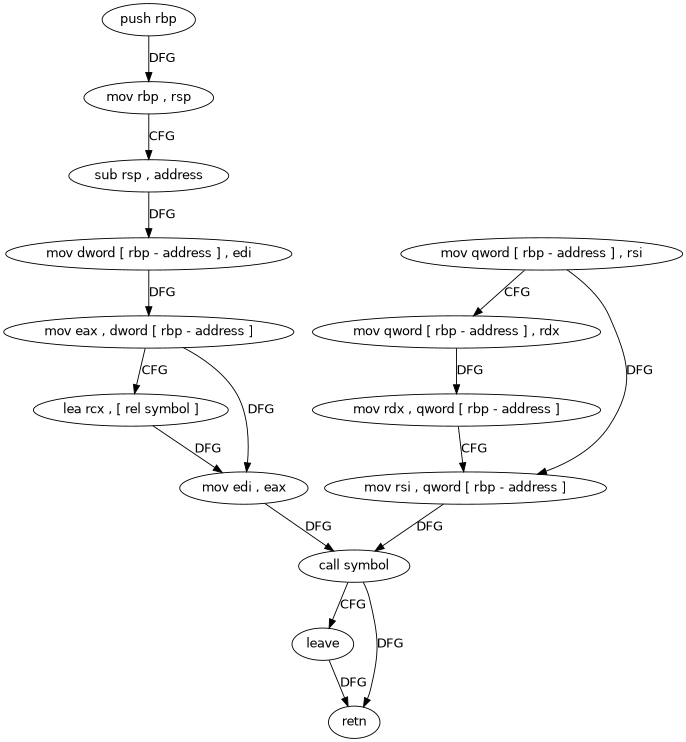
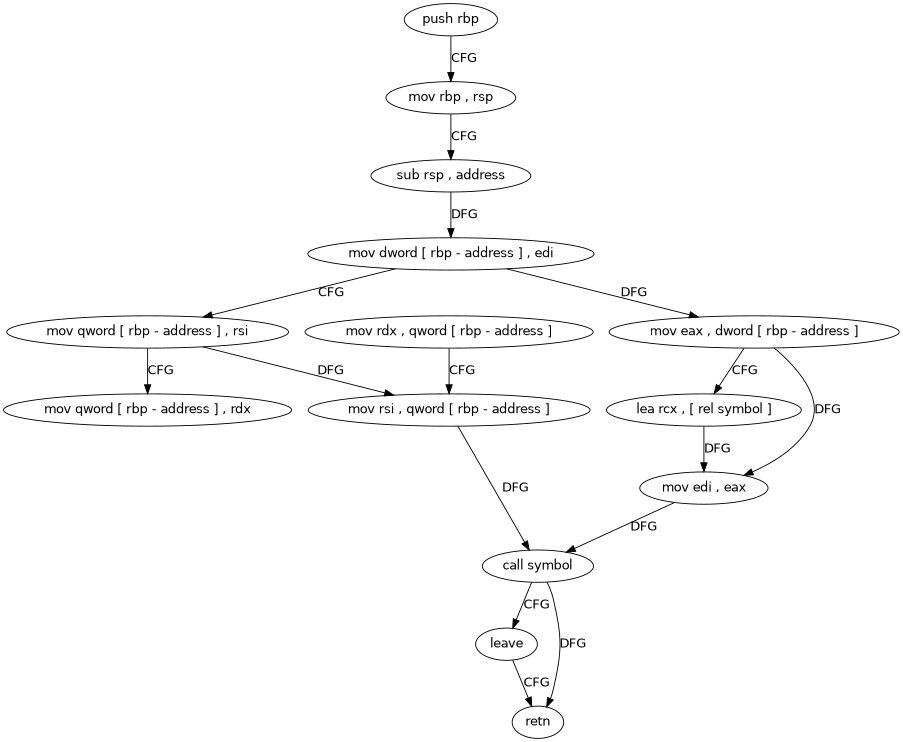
  digraph {
    fontname="DejaVu Sans"
    node [fontname="DejaVu Sans"]
    edge [fontname="DejaVu Sans"]
    n1 [label="push rbp"]
    n2 [label="mov rbp , rsp"]
    n3 [label="sub rsp , address"]
    n4 [label="mov dword [ rbp - address ] , edi"]
    n5 [label="mov qword [ rbp - address ] , rsi"]
    n6 [label="mov eax , dword [ rbp - address ]"]
    n7 [label="mov qword [ rbp - address ] , rdx"]
    n8 [label="mov rsi , qword [ rbp - address ]"]
    n9 [label="lea rcx , [ rel symbol ]"]
    n10 [label="mov edi , eax"]
    n11 [label="mov rdx , qword [ rbp - address ]"]
    n12 [label="call symbol"]
    n13 [label=leave]
    n14 [label=retn]
-   n1 -> n2 [label=DFG]
+   n1 -> n2 [label=CFG]
    n2 -> n3 [label=CFG]
    n3 -> n4 [label=DFG]
+   n4 -> n5 [label=CFG]
    n4 -> n6 [label=DFG]
    n5 -> n7 [label=CFG]
    n5 -> n8 [label=DFG]
    n6 -> n9 [label=CFG]
    n6 -> n10 [label=DFG]
-   n7 -> n11 [label=DFG]
    n8 -> n12 [label=DFG]
    n9 -> n10 [label=DFG]
    n10 -> n12 [label=DFG]
    n11 -> n8 [label=CFG]
    n12 -> n13 [label=CFG]
    n12 -> n14 [label=DFG]
-   n13 -> n14 [label=DFG]
+   n13 -> n14 [label=CFG]
  }
